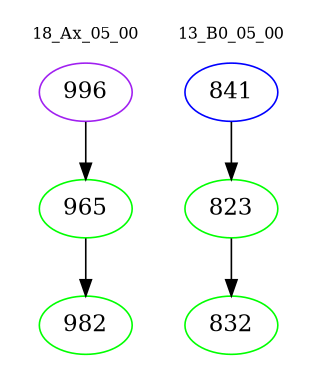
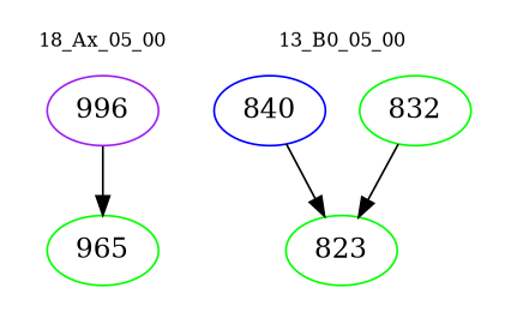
  digraph {
    node [color=green]
    edge [color=black]
    n1 [label=965]
    n2 [color=purple label=996]
-   n3 [label=982]
    n4 [label=823]
    n5 [label=832]
-   n6 [color=blue label=841]
+   n6 [color=blue label=840]
    subgraph cluster_1 {
      color=white
      fontsize=10
      label="18_Ax_05_00"
      n1
      n2
-     n3
    }
    subgraph cluster_2 {
      color=white
      fontsize=10
      label="13_B0_05_00"
      n4
      n5
      n6
    }
-   n1 -> n3
    n2 -> n1
-   n4 -> n5
+   n5 -> n4
    n6 -> n4
  }
